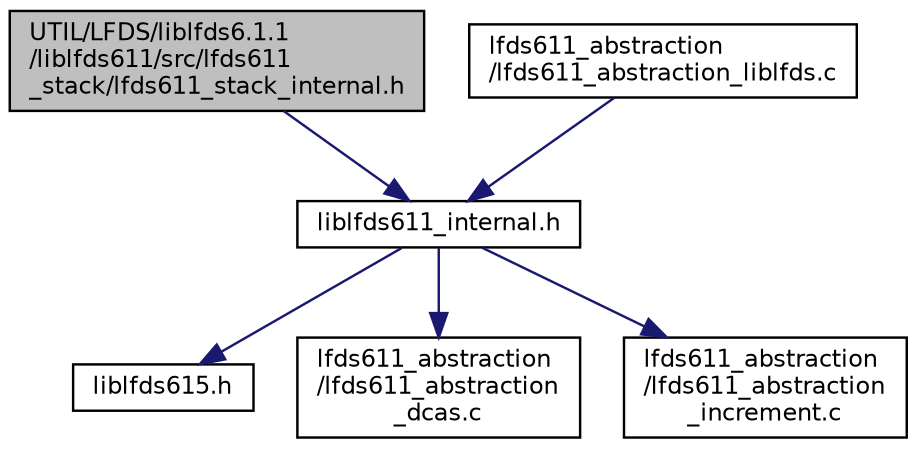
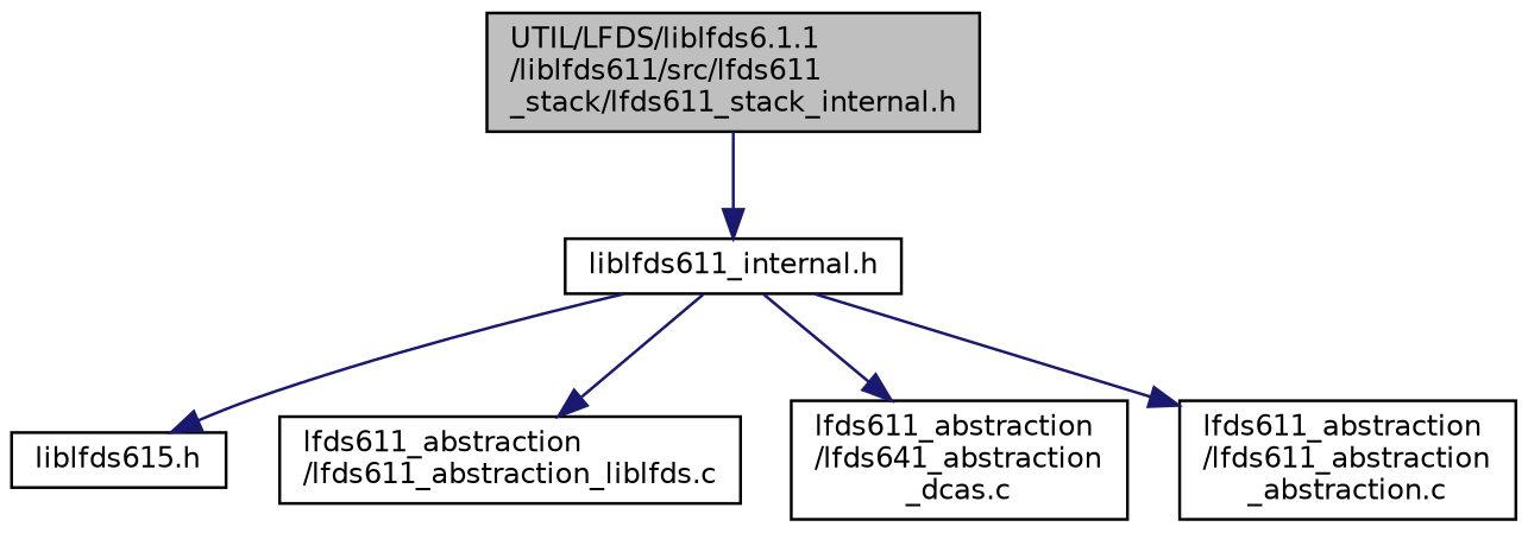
  digraph {
    node [color=black fillcolor=white fontname=Helvetica fontsize=10 shape=record style=filled]
    edge [color=midnightblue fontname=Helvetica fontsize=10 labelfontname=Helvetica labelfontsize=10 style=solid]
    n1 [fillcolor=grey75 fontcolor=black height=0.2 label="UTIL/LFDS/liblfds6.1.1\l/liblfds611/src/lfds611\l_stack/lfds611_stack_internal.h" width=0.4]
    n2 [height=0.2 label="liblfds611_internal.h" width=0.4]
    n3 [height=0.2 label="liblfds615.h" width=0.4]
    n4 [height=0.2 label="lfds611_abstraction\l/lfds611_abstraction_liblfds.c" width=0.4]
-   n5 [height=0.2 label="lfds611_abstraction\l/lfds611_abstraction\l_dcas.c" width=0.4]
-   n6 [height=0.2 label="lfds611_abstraction\l/lfds611_abstraction\l_increment.c" width=0.4]
+   n5 [height=0.2 label="lfds611_abstraction\l/lfds641_abstraction\l_dcas.c" width=0.4]
+   n6 [height=0.2 label="lfds611_abstraction\l/lfds611_abstraction\l_abstraction.c" width=0.4]
    n1 -> n2
    n2 -> n3
-   n4 -> n2
+   n2 -> n4
    n2 -> n5
    n2 -> n6
  }
